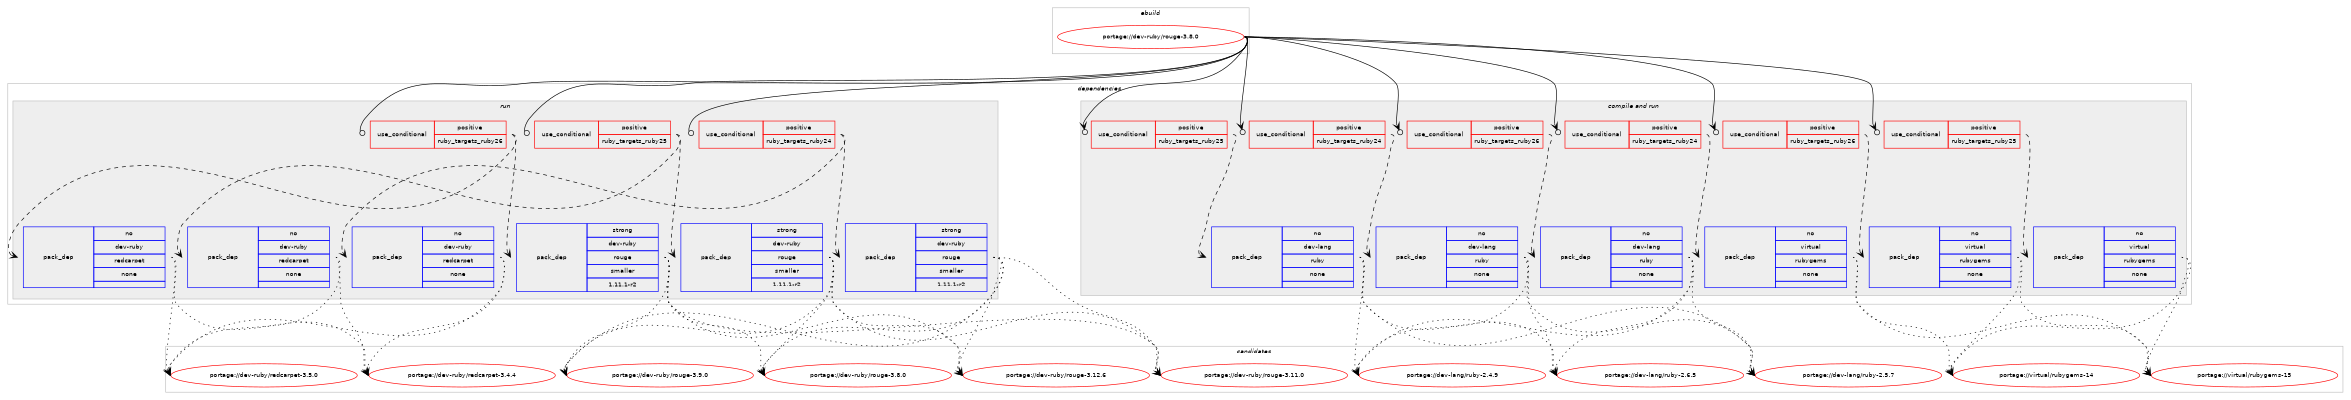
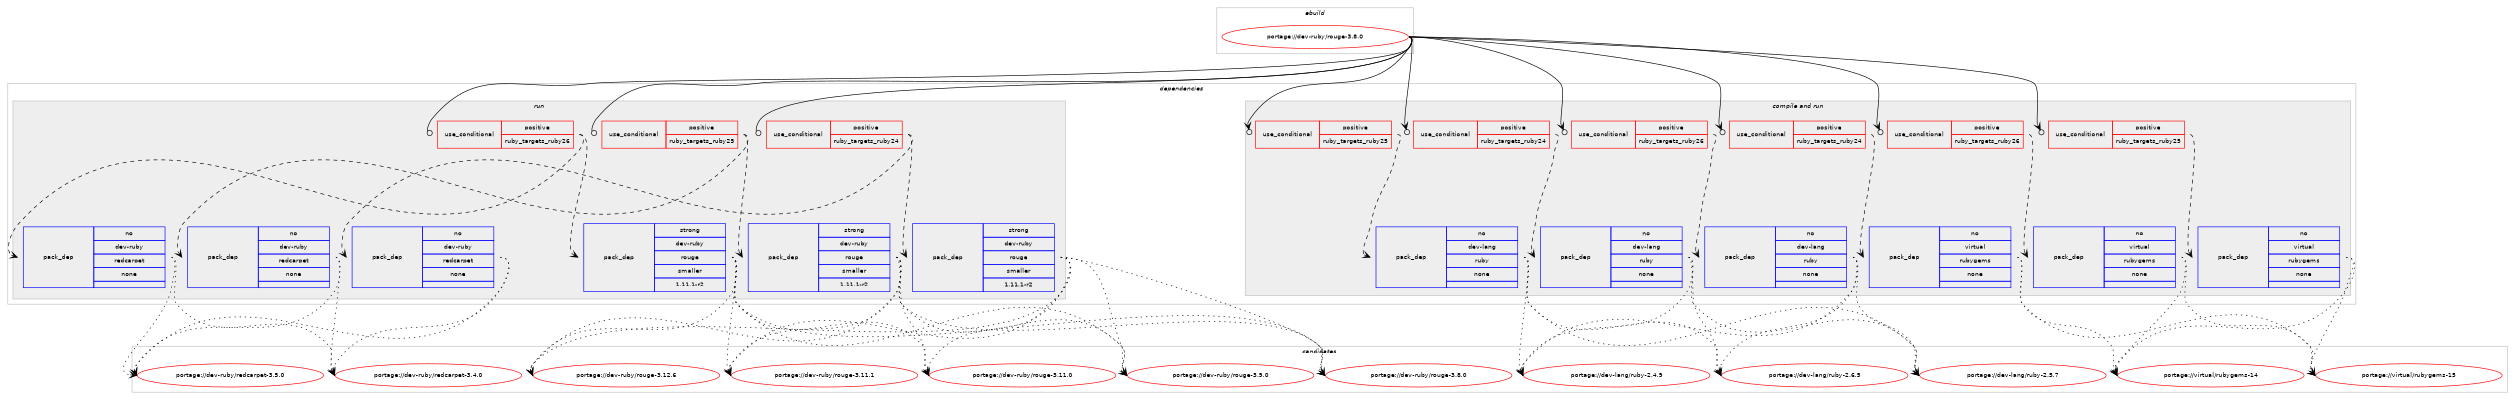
  digraph {
    compound=true
    concentrate=true
    fontname=Helvetica
    fontsize=10
    newrank=true
    rankdir=TB
    ranksep=1.5
    node [color=red fontname=Helvetica fontsize=10 shape=none]
    edge [arrowhead=vee headport=w style=dotted tailport=e weight=100]
    n1 [label="portage://dev-ruby/rouge-3.8.0" width=4 shape=""]
    n2 [color=blue label=<<TABLE BORDER="0" CELLBORDER="1" CELLSPACING="0" CELLPADDING="4" WIDTH="220"><TR><TD ROWSPAN="6" CELLPADDING="30">pack_dep</TD></TR><TR><TD WIDTH="110">no</TD></TR><TR><TD>dev-lang</TD></TR><TR><TD>ruby</TD></TR><TR><TD>none</TD></TR><TR><TD></TD></TR></TABLE>>]
    n3 [label=<<TABLE BORDER="0" CELLBORDER="1" CELLSPACING="0" CELLPADDING="4"><TR><TD ROWSPAN="3" CELLPADDING="10">use_conditional</TD></TR><TR><TD>positive</TD></TR><TR><TD>ruby_targets_ruby24</TD></TR></TABLE>>]
    n4 [color=blue label=<<TABLE BORDER="0" CELLBORDER="1" CELLSPACING="0" CELLPADDING="4" WIDTH="220"><TR><TD ROWSPAN="6" CELLPADDING="30">pack_dep</TD></TR><TR><TD WIDTH="110">no</TD></TR><TR><TD>virtual</TD></TR><TR><TD>rubygems</TD></TR><TR><TD>none</TD></TR><TR><TD></TD></TR></TABLE>>]
    n5 [label=<<TABLE BORDER="0" CELLBORDER="1" CELLSPACING="0" CELLPADDING="4"><TR><TD ROWSPAN="3" CELLPADDING="10">use_conditional</TD></TR><TR><TD>positive</TD></TR><TR><TD>ruby_targets_ruby24</TD></TR></TABLE>>]
    n6 [color=blue label=<<TABLE BORDER="0" CELLBORDER="1" CELLSPACING="0" CELLPADDING="4" WIDTH="220"><TR><TD ROWSPAN="6" CELLPADDING="30">pack_dep</TD></TR><TR><TD WIDTH="110">no</TD></TR><TR><TD>dev-lang</TD></TR><TR><TD>ruby</TD></TR><TR><TD>none</TD></TR><TR><TD></TD></TR></TABLE>>]
    n7 [label=<<TABLE BORDER="0" CELLBORDER="1" CELLSPACING="0" CELLPADDING="4"><TR><TD ROWSPAN="3" CELLPADDING="10">use_conditional</TD></TR><TR><TD>positive</TD></TR><TR><TD>ruby_targets_ruby25</TD></TR></TABLE>>]
    n8 [color=blue label=<<TABLE BORDER="0" CELLBORDER="1" CELLSPACING="0" CELLPADDING="4" WIDTH="220"><TR><TD ROWSPAN="6" CELLPADDING="30">pack_dep</TD></TR><TR><TD WIDTH="110">no</TD></TR><TR><TD>virtual</TD></TR><TR><TD>rubygems</TD></TR><TR><TD>none</TD></TR><TR><TD></TD></TR></TABLE>>]
    n9 [label=<<TABLE BORDER="0" CELLBORDER="1" CELLSPACING="0" CELLPADDING="4"><TR><TD ROWSPAN="3" CELLPADDING="10">use_conditional</TD></TR><TR><TD>positive</TD></TR><TR><TD>ruby_targets_ruby25</TD></TR></TABLE>>]
    n10 [color=blue label=<<TABLE BORDER="0" CELLBORDER="1" CELLSPACING="0" CELLPADDING="4" WIDTH="220"><TR><TD ROWSPAN="6" CELLPADDING="30">pack_dep</TD></TR><TR><TD WIDTH="110">no</TD></TR><TR><TD>dev-lang</TD></TR><TR><TD>ruby</TD></TR><TR><TD>none</TD></TR><TR><TD></TD></TR></TABLE>>]
    n11 [label=<<TABLE BORDER="0" CELLBORDER="1" CELLSPACING="0" CELLPADDING="4"><TR><TD ROWSPAN="3" CELLPADDING="10">use_conditional</TD></TR><TR><TD>positive</TD></TR><TR><TD>ruby_targets_ruby26</TD></TR></TABLE>>]
    n12 [color=blue label=<<TABLE BORDER="0" CELLBORDER="1" CELLSPACING="0" CELLPADDING="4" WIDTH="220"><TR><TD ROWSPAN="6" CELLPADDING="30">pack_dep</TD></TR><TR><TD WIDTH="110">no</TD></TR><TR><TD>virtual</TD></TR><TR><TD>rubygems</TD></TR><TR><TD>none</TD></TR><TR><TD></TD></TR></TABLE>>]
    n13 [label=<<TABLE BORDER="0" CELLBORDER="1" CELLSPACING="0" CELLPADDING="4"><TR><TD ROWSPAN="3" CELLPADDING="10">use_conditional</TD></TR><TR><TD>positive</TD></TR><TR><TD>ruby_targets_ruby26</TD></TR></TABLE>>]
    n14 [color=blue label=<<TABLE BORDER="0" CELLBORDER="1" CELLSPACING="0" CELLPADDING="4" WIDTH="220"><TR><TD ROWSPAN="6" CELLPADDING="30">pack_dep</TD></TR><TR><TD WIDTH="110">no</TD></TR><TR><TD>dev-ruby</TD></TR><TR><TD>redcarpet</TD></TR><TR><TD>none</TD></TR><TR><TD></TD></TR></TABLE>>]
    n15 [color=blue label=<<TABLE BORDER="0" CELLBORDER="1" CELLSPACING="0" CELLPADDING="4" WIDTH="220"><TR><TD ROWSPAN="6" CELLPADDING="30">pack_dep</TD></TR><TR><TD WIDTH="110">strong</TD></TR><TR><TD>dev-ruby</TD></TR><TR><TD>rouge</TD></TR><TR><TD>smaller</TD></TR><TR><TD>1.11.1-r2</TD></TR></TABLE>>]
    n16 [label=<<TABLE BORDER="0" CELLBORDER="1" CELLSPACING="0" CELLPADDING="4"><TR><TD ROWSPAN="3" CELLPADDING="10">use_conditional</TD></TR><TR><TD>positive</TD></TR><TR><TD>ruby_targets_ruby24</TD></TR></TABLE>>]
    n17 [color=blue label=<<TABLE BORDER="0" CELLBORDER="1" CELLSPACING="0" CELLPADDING="4" WIDTH="220"><TR><TD ROWSPAN="6" CELLPADDING="30">pack_dep</TD></TR><TR><TD WIDTH="110">no</TD></TR><TR><TD>dev-ruby</TD></TR><TR><TD>redcarpet</TD></TR><TR><TD>none</TD></TR><TR><TD></TD></TR></TABLE>>]
    n18 [color=blue label=<<TABLE BORDER="0" CELLBORDER="1" CELLSPACING="0" CELLPADDING="4" WIDTH="220"><TR><TD ROWSPAN="6" CELLPADDING="30">pack_dep</TD></TR><TR><TD WIDTH="110">strong</TD></TR><TR><TD>dev-ruby</TD></TR><TR><TD>rouge</TD></TR><TR><TD>smaller</TD></TR><TR><TD>1.11.1-r2</TD></TR></TABLE>>]
    n19 [label=<<TABLE BORDER="0" CELLBORDER="1" CELLSPACING="0" CELLPADDING="4"><TR><TD ROWSPAN="3" CELLPADDING="10">use_conditional</TD></TR><TR><TD>positive</TD></TR><TR><TD>ruby_targets_ruby25</TD></TR></TABLE>>]
    n20 [color=blue label=<<TABLE BORDER="0" CELLBORDER="1" CELLSPACING="0" CELLPADDING="4" WIDTH="220"><TR><TD ROWSPAN="6" CELLPADDING="30">pack_dep</TD></TR><TR><TD WIDTH="110">no</TD></TR><TR><TD>dev-ruby</TD></TR><TR><TD>redcarpet</TD></TR><TR><TD>none</TD></TR><TR><TD></TD></TR></TABLE>>]
    n21 [color=blue label=<<TABLE BORDER="0" CELLBORDER="1" CELLSPACING="0" CELLPADDING="4" WIDTH="220"><TR><TD ROWSPAN="6" CELLPADDING="30">pack_dep</TD></TR><TR><TD WIDTH="110">strong</TD></TR><TR><TD>dev-ruby</TD></TR><TR><TD>rouge</TD></TR><TR><TD>smaller</TD></TR><TR><TD>1.11.1-r2</TD></TR></TABLE>>]
    n22 [label=<<TABLE BORDER="0" CELLBORDER="1" CELLSPACING="0" CELLPADDING="4"><TR><TD ROWSPAN="3" CELLPADDING="10">use_conditional</TD></TR><TR><TD>positive</TD></TR><TR><TD>ruby_targets_ruby26</TD></TR></TABLE>>]
    n23 [label="portage://dev-lang/ruby-2.4.9" width=4 shape=""]
    n24 [label="portage://dev-lang/ruby-2.5.7" width=4 shape=""]
    n25 [label="portage://dev-lang/ruby-2.6.5" width=4 shape=""]
    n26 [label="portage://virtual/rubygems-14" width=4 shape=""]
    n27 [label="portage://virtual/rubygems-15" width=4 shape=""]
-   n28 [label="portage://dev-ruby/redcarpet-3.4.4" width=4 shape=""]
+   n28 [label="portage://dev-ruby/redcarpet-3.4.0" width=4 shape=""]
    n29 [label="portage://dev-ruby/redcarpet-3.5.0" width=4 shape=""]
    n30 [label="portage://dev-ruby/rouge-3.11.0" width=4 shape=""]
+   n31 [label="portage://dev-ruby/rouge-3.11.1" width=4 shape=""]
    n32 [label="portage://dev-ruby/rouge-3.12.6" width=4 shape=""]
    n33 [label="portage://dev-ruby/rouge-3.8.0" width=4 shape=""]
    n34 [label="portage://dev-ruby/rouge-3.9.0" width=4 shape=""]
    subgraph cluster_1 {
      color=gray
      label=<<i>ebuild</i>>
      rank=same
      n1
    }
    subgraph cluster_2 {
      color=gray
      label=<<i>dependencies</i>>
      subgraph cluster_3 {
        color=gray
        fillcolor="#eeeeee"
        label=<<i>compile</i>>
        style=filled
      }
      subgraph cluster_4 {
        color=gray
        fillcolor="#eeeeee"
        label=<<i>compile and run</i>>
        style=filled
        subgraph sub_5 {
          color=gray
          fillcolor="#eeeeee"
          label=<<i>compile and run</i>>
          style=filled
          n3
          subgraph sub_6 {
            color=gray
            fillcolor="#eeeeee"
            label=<<i>compile and run</i>>
            style=filled
            n2
          }
        }
        subgraph sub_7 {
          color=gray
          fillcolor="#eeeeee"
          label=<<i>compile and run</i>>
          style=filled
          n5
          subgraph sub_8 {
            color=gray
            fillcolor="#eeeeee"
            label=<<i>compile and run</i>>
            style=filled
            n4
          }
        }
        subgraph sub_9 {
          color=gray
          fillcolor="#eeeeee"
          label=<<i>compile and run</i>>
          style=filled
          n7
          subgraph sub_10 {
            color=gray
            fillcolor="#eeeeee"
            label=<<i>compile and run</i>>
            style=filled
            n6
          }
        }
        subgraph sub_11 {
          color=gray
          fillcolor="#eeeeee"
          label=<<i>compile and run</i>>
          style=filled
          n9
          subgraph sub_12 {
            color=gray
            fillcolor="#eeeeee"
            label=<<i>compile and run</i>>
            style=filled
            n8
          }
        }
        subgraph sub_13 {
          color=gray
          fillcolor="#eeeeee"
          label=<<i>compile and run</i>>
          style=filled
          n11
          subgraph sub_14 {
            color=gray
            fillcolor="#eeeeee"
            label=<<i>compile and run</i>>
            style=filled
            n10
          }
        }
        subgraph sub_15 {
          color=gray
          fillcolor="#eeeeee"
          label=<<i>compile and run</i>>
          style=filled
          n13
          subgraph sub_16 {
            color=gray
            fillcolor="#eeeeee"
            label=<<i>compile and run</i>>
            style=filled
            n12
          }
        }
      }
      subgraph cluster_17 {
        color=gray
        fillcolor="#eeeeee"
        label=<<i>run</i>>
        style=filled
        subgraph sub_18 {
          color=gray
          fillcolor="#eeeeee"
          label=<<i>run</i>>
          style=filled
          n16
          subgraph sub_19 {
            color=gray
            fillcolor="#eeeeee"
            label=<<i>run</i>>
            style=filled
            n14
          }
          subgraph sub_20 {
            color=gray
            fillcolor="#eeeeee"
            label=<<i>run</i>>
            style=filled
            n15
          }
        }
        subgraph sub_21 {
          color=gray
          fillcolor="#eeeeee"
          label=<<i>run</i>>
          style=filled
          n19
          subgraph sub_22 {
            color=gray
            fillcolor="#eeeeee"
            label=<<i>run</i>>
            style=filled
            n17
          }
          subgraph sub_23 {
            color=gray
            fillcolor="#eeeeee"
            label=<<i>run</i>>
            style=filled
            n18
          }
        }
        subgraph sub_24 {
          color=gray
          fillcolor="#eeeeee"
          label=<<i>run</i>>
          style=filled
          n22
          subgraph sub_25 {
            color=gray
            fillcolor="#eeeeee"
            label=<<i>run</i>>
            style=filled
            n20
          }
          subgraph sub_26 {
            color=gray
            fillcolor="#eeeeee"
            label=<<i>run</i>>
            style=filled
            n21
          }
        }
      }
    }
    subgraph cluster_27 {
      color=gray
      label=<<i>candidates</i>>
      rank=same
      subgraph sub_28 {
        color=black
        label=<<i>candidates</i>>
        nodesep=1
        rank=same
        n23
        n24
        n25
      }
      subgraph sub_29 {
        color=black
        label=<<i>candidates</i>>
        nodesep=1
        rank=same
        n26
        n27
      }
      subgraph sub_30 {
        color=black
        label=<<i>candidates</i>>
        nodesep=1
        rank=same
        n23
        n24
        n25
      }
      subgraph sub_31 {
        color=black
        label=<<i>candidates</i>>
        nodesep=1
        rank=same
        n26
        n27
      }
      subgraph sub_32 {
        color=black
        label=<<i>candidates</i>>
        nodesep=1
        rank=same
        n23
        n24
        n25
      }
      subgraph sub_33 {
        color=black
        label=<<i>candidates</i>>
        nodesep=1
        rank=same
        n26
        n27
      }
      subgraph sub_34 {
        color=black
        label=<<i>candidates</i>>
        nodesep=1
        rank=same
        n28
        n29
      }
      subgraph sub_35 {
        color=black
        label=<<i>candidates</i>>
        nodesep=1
        rank=same
        n30
+       n31
        n32
        n33
        n34
      }
      subgraph sub_36 {
        color=black
        label=<<i>candidates</i>>
        nodesep=1
        rank=same
        n28
        n29
      }
      subgraph sub_37 {
        color=black
        label=<<i>candidates</i>>
        nodesep=1
        rank=same
        n30
+       n31
        n32
        n33
        n34
      }
      subgraph sub_38 {
        color=black
        label=<<i>candidates</i>>
        nodesep=1
        rank=same
        n28
        n29
      }
      subgraph sub_39 {
        color=black
        label=<<i>candidates</i>>
        nodesep=1
        rank=same
        n30
+       n31
        n32
        n33
        n34
      }
    }
    n1 -> n3 [arrowhead=odotvee style=solid weight=20]
    n1 -> n5 [arrowhead=odotvee style=solid weight=20]
    n1 -> n7 [arrowhead=odotvee style=solid weight=20]
    n1 -> n9 [arrowhead=odotvee style=solid weight=20]
    n1 -> n11 [arrowhead=odotvee style=solid weight=20]
    n1 -> n13 [arrowhead=odotvee style=solid weight=20]
    n1 -> n16 [arrowhead=odot style=solid weight=20]
    n1 -> n19 [arrowhead=odot style=solid weight=20]
    n1 -> n22 [arrowhead=odot style=solid weight=20]
    n2 -> n23
    n2 -> n24
    n2 -> n25
    n3 -> n2 [style=dashed weight=20]
    n4 -> n26
    n4 -> n27
    n5 -> n4 [style=dashed weight=20]
    n6 -> n23
    n6 -> n24
    n6 -> n25
    n7 -> n6 [style=dashed weight=20]
    n8 -> n26
    n8 -> n27
    n9 -> n8 [style=dashed weight=20]
    n10 -> n23
    n10 -> n24
    n10 -> n25
    n11 -> n10 [style=dashed weight=20]
    n12 -> n26
    n12 -> n27
    n13 -> n12 [style=dashed weight=20]
    n14 -> n28
    n14 -> n29
    n15 -> n30
+   n15 -> n31
    n15 -> n32
    n15 -> n33
    n15 -> n34
    n16 -> n14 [style=dashed weight=20]
    n16 -> n15 [style=dashed weight=20]
    n17 -> n28
    n17 -> n29
    n18 -> n30
+   n18 -> n31
    n18 -> n32
    n18 -> n33
    n18 -> n34
    n19 -> n17 [style=dashed weight=20]
    n19 -> n18 [style=dashed weight=20]
    n20 -> n28
    n20 -> n29
    n21 -> n30
+   n21 -> n31
    n21 -> n32
    n21 -> n33
    n21 -> n34
    n22 -> n20 [style=dashed weight=20]
    n22 -> n21 [style=dashed weight=20]
  }
